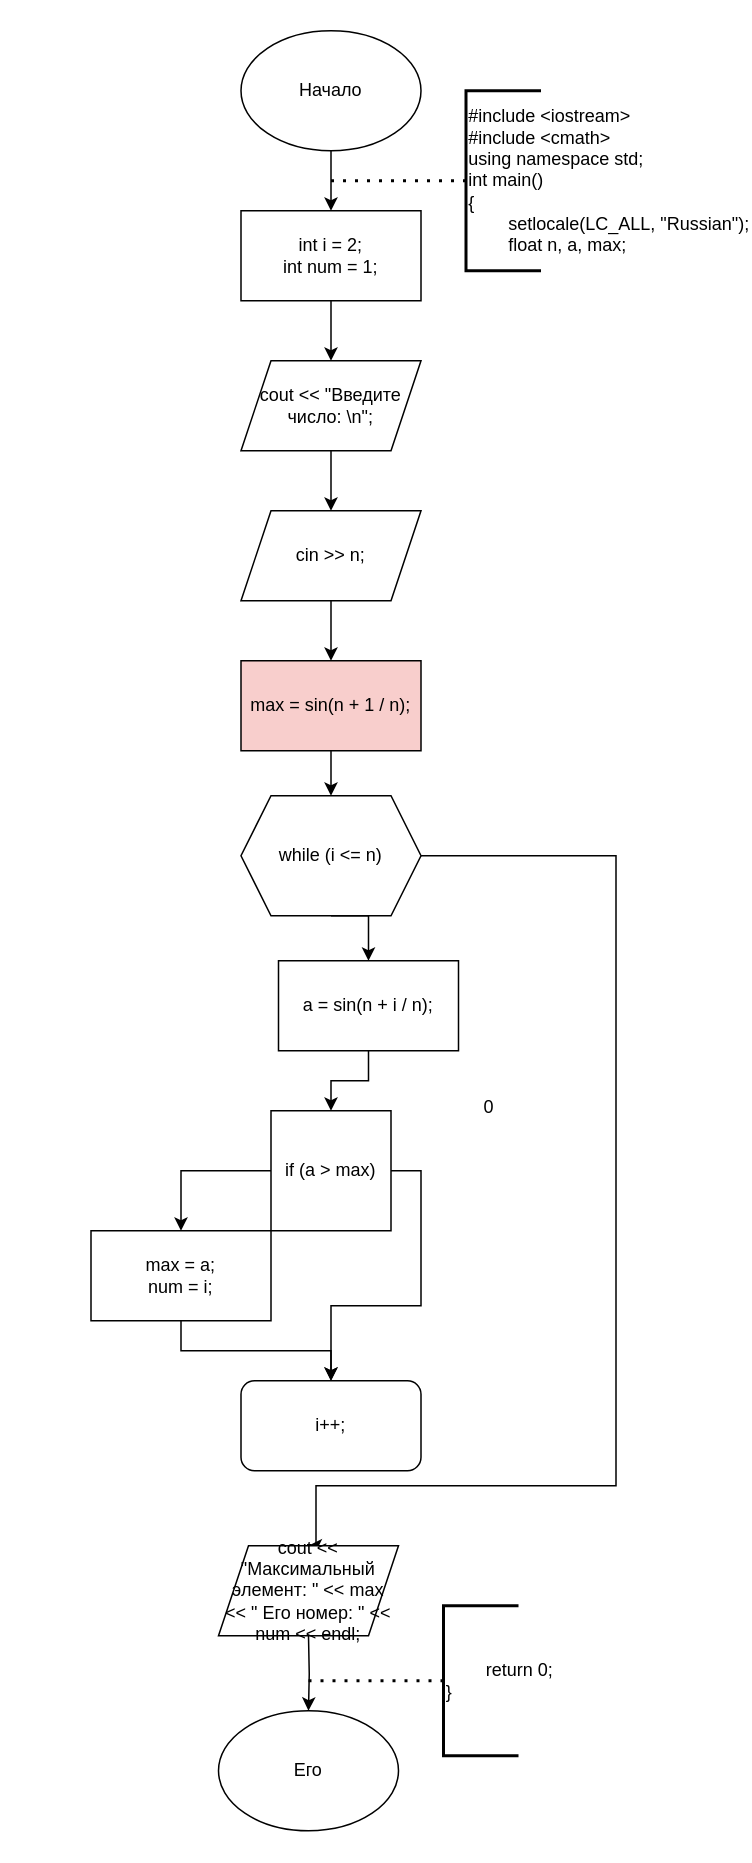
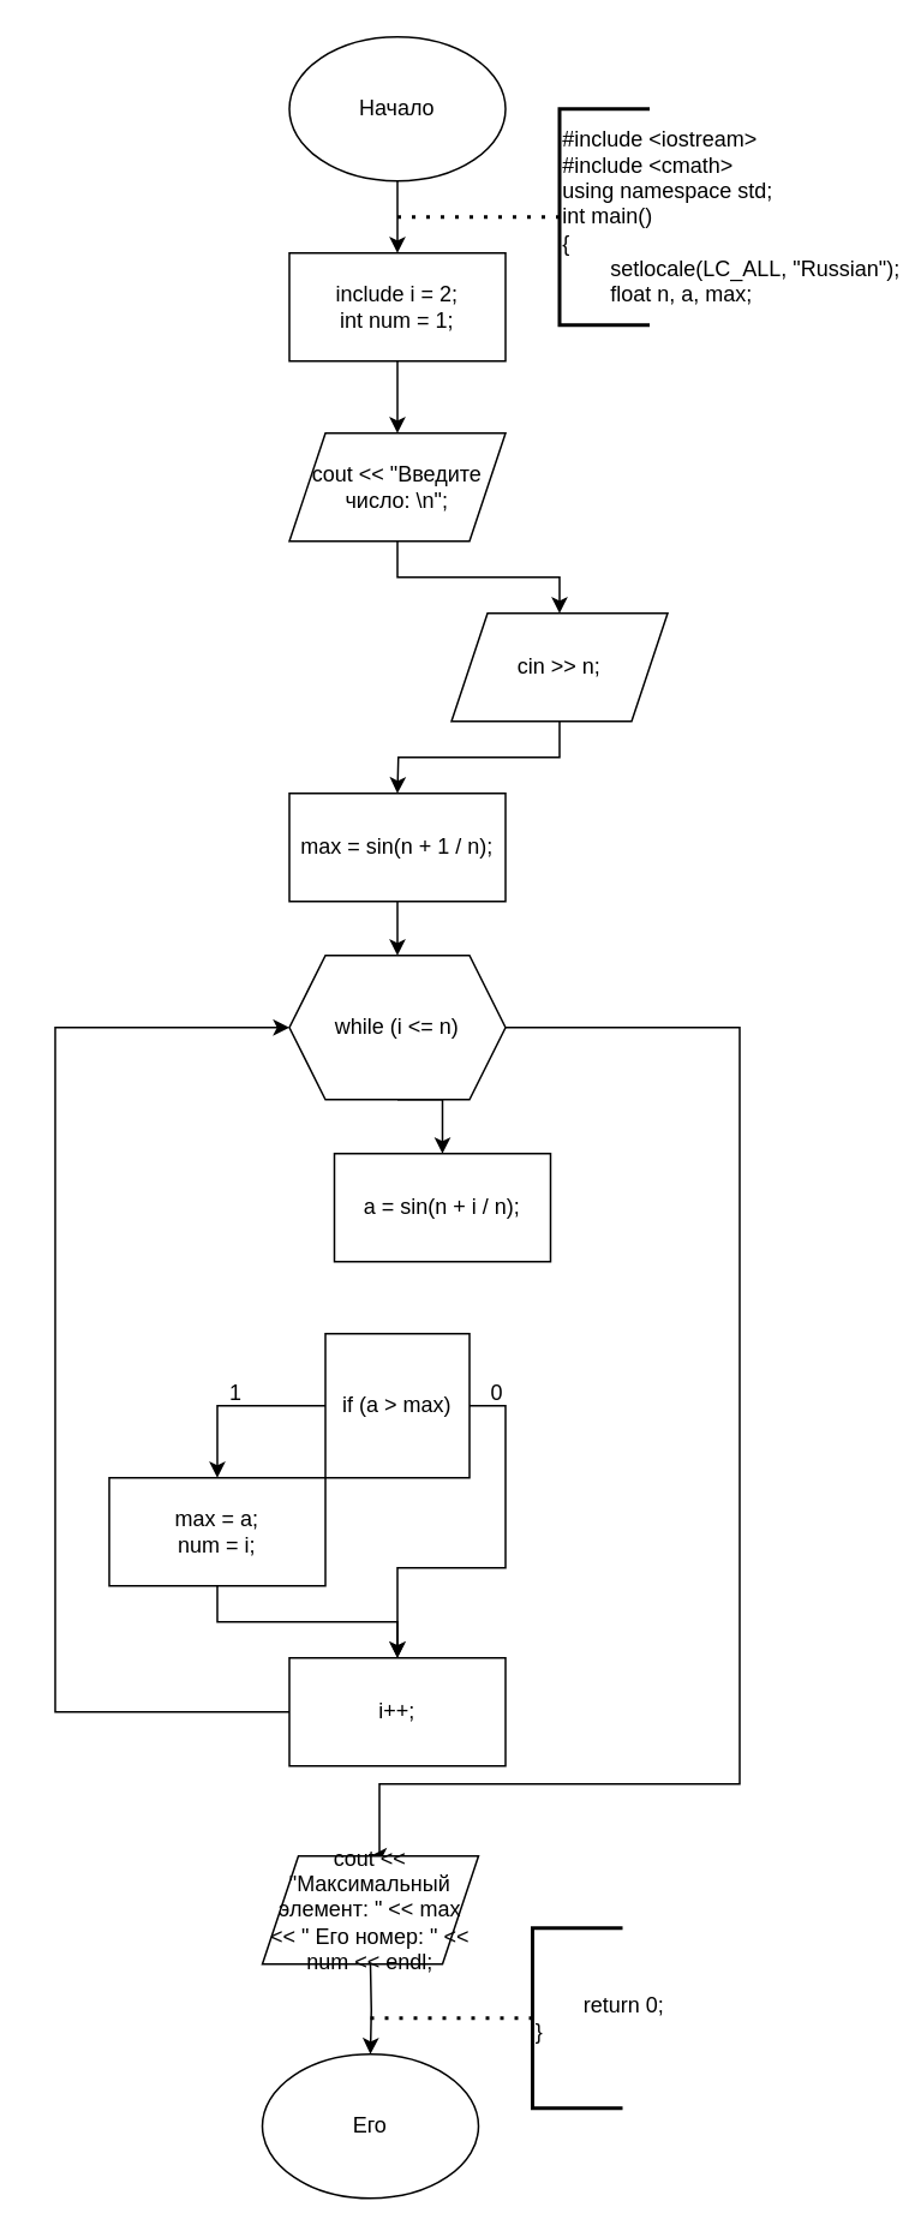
  <mxCell id="0" />
  <mxCell id="1" parent="0" />
  <mxCell id="2" style="edgeStyle=orthogonalEdgeStyle;rounded=0;orthogonalLoop=1;jettySize=auto;html=1;exitX=0.5;exitY=1;exitDx=0;exitDy=0;entryX=0.5;entryY=0;entryDx=0;entryDy=0;" edge="1" parent="1" source="3"><mxGeometry relative="1" as="geometry"><mxPoint x="220" y="140" as="targetPoint" /></mxGeometry></mxCell>
  <mxCell id="3" value="Начало" style="ellipse;whiteSpace=wrap;html=1;" vertex="1" parent="1"><mxGeometry x="160" y="20" width="120" height="80" as="geometry" /></mxCell>
  <mxCell id="4" value="" style="endArrow=none;dashed=1;html=1;dashPattern=1 3;strokeWidth=2;rounded=0;" edge="1" parent="1"><mxGeometry width="50" height="50" relative="1" as="geometry"><mxPoint x="310" y="120" as="sourcePoint" /><mxPoint x="220" y="120" as="targetPoint" /></mxGeometry></mxCell>
  <mxCell id="5" value="&lt;div&gt;#include &amp;lt;iostream&amp;gt;&lt;/div&gt;&lt;div&gt;#include &amp;lt;cmath&amp;gt;&lt;/div&gt;&lt;div&gt;using namespace std;&lt;/div&gt;&lt;div&gt;int main()&lt;/div&gt;&lt;div&gt;{&lt;/div&gt;&lt;div&gt;&lt;span style=&quot;white-space-collapse: collapse;&quot;&gt;&lt;span style=&quot;white-space-collapse: preserve;&quot;&gt;&#09;&lt;/span&gt;setlocale(LC_ALL, &quot;Russian&quot;);&lt;/span&gt;&lt;/div&gt;&lt;div&gt;&lt;span style=&quot;white-space-collapse: collapse;&quot;&gt;&lt;span style=&quot;white-space-collapse: preserve;&quot;&gt;&#09;&lt;/span&gt;float n, a, max;&lt;/span&gt;&lt;/div&gt;" style="strokeWidth=2;html=1;shape=mxgraph.flowchart.annotation_1;align=left;pointerEvents=1;" vertex="1" parent="1"><mxGeometry x="310" y="60" width="50" height="120" as="geometry" /></mxCell>
  <mxCell id="6" style="edgeStyle=orthogonalEdgeStyle;rounded=0;orthogonalLoop=1;jettySize=auto;html=1;exitX=0.5;exitY=1;exitDx=0;exitDy=0;entryX=0;entryY=0.5;entryDx=0;entryDy=0;" edge="1" parent="1"><mxGeometry relative="1" as="geometry"><mxPoint x="160" y="480" as="targetPoint" /><Array as="points"><mxPoint x="120" y="770" /><mxPoint x="20" y="770" /><mxPoint x="20" y="480" /></Array></mxGeometry></mxCell>
  <mxCell id="7" style="edgeStyle=orthogonalEdgeStyle;rounded=0;orthogonalLoop=1;jettySize=auto;html=1;exitX=0.5;exitY=1;exitDx=0;exitDy=0;entryX=0.5;entryY=0;entryDx=0;entryDy=0;" edge="1" parent="1" target="8"><mxGeometry relative="1" as="geometry"><mxPoint x="205" y="1090" as="sourcePoint" /></mxGeometry></mxCell>
  <mxCell id="8" value="Его" style="ellipse;whiteSpace=wrap;html=1;" vertex="1" parent="1"><mxGeometry x="145" y="1140" width="120" height="80" as="geometry" /></mxCell>
  <mxCell id="9" value="" style="endArrow=none;dashed=1;html=1;dashPattern=1 3;strokeWidth=2;rounded=0;" edge="1" parent="1"><mxGeometry width="50" height="50" relative="1" as="geometry"><mxPoint x="295" y="1120" as="sourcePoint" /><mxPoint x="205" y="1120" as="targetPoint" /></mxGeometry></mxCell>
  <mxCell id="10" value="&lt;div&gt;&lt;span style=&quot;white-space-collapse: collapse;&quot;&gt;&lt;span style=&quot;white-space-collapse: preserve;&quot;&gt;&#09;&lt;/span&gt;return 0;&lt;/span&gt;&lt;/div&gt;&lt;div&gt;}&lt;/div&gt;" style="strokeWidth=2;html=1;shape=mxgraph.flowchart.annotation_1;align=left;pointerEvents=1;" vertex="1" parent="1"><mxGeometry x="295" y="1070" width="50" height="100" as="geometry" /></mxCell>
  <mxCell id="11" style="edgeStyle=orthogonalEdgeStyle;rounded=0;orthogonalLoop=1;jettySize=auto;html=1;exitX=0.5;exitY=1;exitDx=0;exitDy=0;" edge="1" parent="1" source="12" target="14"><mxGeometry relative="1" as="geometry" /></mxCell>
- <mxCell id="12" value="&lt;div&gt;int i = 2;&lt;/div&gt;&lt;div&gt;int num = 1;&lt;/div&gt;" style="rounded=0;whiteSpace=wrap;html=1;" vertex="1" parent="1"><mxGeometry x="160" y="140" width="120" height="60" as="geometry" /></mxCell>
+ <mxCell id="12" value="&lt;div&gt;include i = 2;&lt;/div&gt;&lt;div&gt;int num = 1;&lt;/div&gt;" style="rounded=0;whiteSpace=wrap;html=1;" vertex="1" parent="1"><mxGeometry x="160" y="140" width="120" height="60" as="geometry" /></mxCell>
  <mxCell id="13" style="edgeStyle=orthogonalEdgeStyle;rounded=0;orthogonalLoop=1;jettySize=auto;html=1;exitX=0.5;exitY=1;exitDx=0;exitDy=0;entryX=0.5;entryY=0;entryDx=0;entryDy=0;" edge="1" parent="1" source="14" target="16"><mxGeometry relative="1" as="geometry" /></mxCell>
  <mxCell id="14" value="cout &amp;lt;&amp;lt; &quot;Введите число: \n&quot;;" style="shape=parallelogram;perimeter=parallelogramPerimeter;whiteSpace=wrap;html=1;fixedSize=1;" vertex="1" parent="1"><mxGeometry x="160" y="240" width="120" height="60" as="geometry" /></mxCell>
  <mxCell id="15" style="edgeStyle=orthogonalEdgeStyle;rounded=0;orthogonalLoop=1;jettySize=auto;html=1;exitX=0.5;exitY=1;exitDx=0;exitDy=0;entryX=0.5;entryY=0;entryDx=0;entryDy=0;" edge="1" parent="1" source="16"><mxGeometry relative="1" as="geometry"><mxPoint x="220" y="440" as="targetPoint" /></mxGeometry></mxCell>
- <mxCell id="16" value="cin &amp;gt;&amp;gt; n;" style="shape=parallelogram;perimeter=parallelogramPerimeter;whiteSpace=wrap;html=1;fixedSize=1;" vertex="1" parent="1"><mxGeometry x="160" y="340" width="120" height="60" as="geometry" /></mxCell>
+ <mxCell id="16" value="cin &amp;gt;&amp;gt; n;" style="shape=parallelogram;perimeter=parallelogramPerimeter;whiteSpace=wrap;html=1;fixedSize=1;" vertex="1" parent="1"><mxGeometry x="250" y="340" width="120" height="60" as="geometry" /></mxCell>
  <mxCell id="17" style="edgeStyle=orthogonalEdgeStyle;rounded=0;orthogonalLoop=1;jettySize=auto;html=1;exitX=0.5;exitY=1;exitDx=0;exitDy=0;entryX=0;entryY=0.5;entryDx=0;entryDy=0;" edge="1" parent="1"><mxGeometry relative="1" as="geometry"><mxPoint x="160" y="480" as="targetPoint" /><Array as="points"><mxPoint x="120" y="760" /><mxPoint x="40" y="760" /><mxPoint x="40" y="480" /></Array></mxGeometry></mxCell>
  <mxCell id="18" style="edgeStyle=orthogonalEdgeStyle;rounded=0;orthogonalLoop=1;jettySize=auto;html=1;exitX=0.5;exitY=1;exitDx=0;exitDy=0;entryX=0.5;entryY=0;entryDx=0;entryDy=0;" edge="1" parent="1" source="20" target="22"><mxGeometry relative="1" as="geometry" /></mxCell>
  <mxCell id="19" style="edgeStyle=orthogonalEdgeStyle;rounded=0;orthogonalLoop=1;jettySize=auto;html=1;exitX=1;exitY=0.5;exitDx=0;exitDy=0;entryX=0.5;entryY=0;entryDx=0;entryDy=0;" edge="1" parent="1" source="20" target="34"><mxGeometry relative="1" as="geometry"><mxPoint x="210" y="1010" as="targetPoint" /><Array as="points"><mxPoint x="410" y="570" /><mxPoint x="410" y="990" /><mxPoint x="210" y="990" /><mxPoint x="210" y="1030" /></Array></mxGeometry></mxCell>
  <mxCell id="20" value="while (i &amp;lt;= n)" style="shape=hexagon;perimeter=hexagonPerimeter2;whiteSpace=wrap;html=1;fixedSize=1;" vertex="1" parent="1"><mxGeometry x="160" y="530" width="120" height="80" as="geometry" /></mxCell>
- <mxCell id="21" style="edgeStyle=orthogonalEdgeStyle;rounded=0;orthogonalLoop=1;jettySize=auto;html=1;exitX=0.5;exitY=1;exitDx=0;exitDy=0;entryX=0.5;entryY=0;entryDx=0;entryDy=0;" edge="1" parent="1" source="22" target="25"><mxGeometry relative="1" as="geometry" /></mxCell>
  <mxCell id="22" value="a = sin(n + i / n);" style="rounded=0;whiteSpace=wrap;html=1;" vertex="1" parent="1"><mxGeometry x="185" y="640" width="120" height="60" as="geometry" /></mxCell>
  <mxCell id="23" style="edgeStyle=orthogonalEdgeStyle;rounded=0;orthogonalLoop=1;jettySize=auto;html=1;exitX=0;exitY=0.5;exitDx=0;exitDy=0;entryX=0.5;entryY=0;entryDx=0;entryDy=0;" edge="1" parent="1" source="25" target="27"><mxGeometry relative="1" as="geometry" /></mxCell>
  <mxCell id="24" style="edgeStyle=orthogonalEdgeStyle;rounded=0;orthogonalLoop=1;jettySize=auto;html=1;exitX=1;exitY=0.5;exitDx=0;exitDy=0;entryX=0.5;entryY=0;entryDx=0;entryDy=0;" edge="1" parent="1" source="25" target="31"><mxGeometry relative="1" as="geometry"><mxPoint x="320" y="910" as="targetPoint" /></mxGeometry></mxCell>
  <mxCell id="25" value="if (a &amp;gt; max)" style="whiteSpace=wrap;html=1;rounded=0;" vertex="1" parent="1"><mxGeometry x="180" y="740" width="80" height="80" as="geometry" /></mxCell>
  <mxCell id="26" style="edgeStyle=orthogonalEdgeStyle;rounded=0;orthogonalLoop=1;jettySize=auto;html=1;exitX=0.5;exitY=1;exitDx=0;exitDy=0;" edge="1" parent="1" source="27" target="31"><mxGeometry relative="1" as="geometry" /></mxCell>
  <mxCell id="27" value="&lt;div&gt;max = a;&lt;/div&gt;&lt;div&gt;num = i;&lt;/div&gt;" style="rounded=0;whiteSpace=wrap;html=1;" vertex="1" parent="1"><mxGeometry x="60" y="820" width="120" height="60" as="geometry" /></mxCell>
- <mxCell id="29" value="0" style="text;html=1;align=center;verticalAlign=middle;resizable=0;points=[];autosize=1;strokeColor=none;fillColor=none;" vertex="1" parent="1"><mxGeometry x="310" y="723" width="30" height="30" as="geometry" /></mxCell>
- <mxCell id="31" value="i++;" style="whiteSpace=wrap;html=1;rounded=1;" vertex="1" parent="1"><mxGeometry x="160" y="920" width="120" height="60" as="geometry" /></mxCell>
+ <mxCell id="28" value="1" style="text;html=1;align=center;verticalAlign=middle;resizable=0;points=[];autosize=1;strokeColor=none;fillColor=none;" vertex="1" parent="1"><mxGeometry x="115" y="758" width="30" height="30" as="geometry" /></mxCell>
+ <mxCell id="29" value="0" style="text;html=1;align=center;verticalAlign=middle;resizable=0;points=[];autosize=1;strokeColor=none;fillColor=none;" vertex="1" parent="1"><mxGeometry x="260" y="758" width="30" height="30" as="geometry" /></mxCell>
+ <mxCell id="30" style="edgeStyle=orthogonalEdgeStyle;rounded=0;orthogonalLoop=1;jettySize=auto;html=1;exitX=0;exitY=0.5;exitDx=0;exitDy=0;entryX=0;entryY=0.5;entryDx=0;entryDy=0;" edge="1" parent="1" source="31" target="20"><mxGeometry relative="1" as="geometry"><Array as="points"><mxPoint x="30" y="950" /><mxPoint x="30" y="570" /></Array></mxGeometry></mxCell>
+ <mxCell id="31" value="i++;" style="rounded=0;whiteSpace=wrap;html=1;" vertex="1" parent="1"><mxGeometry x="160" y="920" width="120" height="60" as="geometry" /></mxCell>
  <mxCell id="32" style="edgeStyle=orthogonalEdgeStyle;rounded=0;orthogonalLoop=1;jettySize=auto;html=1;exitX=0.5;exitY=1;exitDx=0;exitDy=0;entryX=0.5;entryY=0;entryDx=0;entryDy=0;" edge="1" parent="1" source="33" target="20"><mxGeometry relative="1" as="geometry" /></mxCell>
- <mxCell id="33" value="max = sin(n + 1 / n);" style="rounded=0;whiteSpace=wrap;html=1;fillColor=#f8cecc;" vertex="1" parent="1"><mxGeometry x="160" y="440" width="120" height="60" as="geometry" /></mxCell>
+ <mxCell id="33" value="max = sin(n + 1 / n);" style="rounded=0;whiteSpace=wrap;html=1;" vertex="1" parent="1"><mxGeometry x="160" y="440" width="120" height="60" as="geometry" /></mxCell>
  <mxCell id="34" value="cout &amp;lt;&amp;lt; &quot;Максимальный элемент: &quot; &amp;lt;&amp;lt; max &amp;lt;&amp;lt; &quot; Его номер: &quot; &amp;lt;&amp;lt; num &amp;lt;&amp;lt; endl;" style="shape=parallelogram;perimeter=parallelogramPerimeter;whiteSpace=wrap;html=1;fixedSize=1;" vertex="1" parent="1"><mxGeometry x="145" y="1030" width="120" height="60" as="geometry" /></mxCell>
